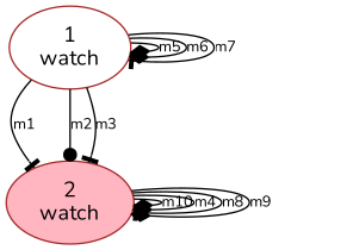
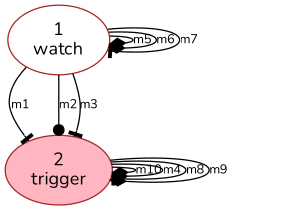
  digraph {
    rankdir=TB
    fontname=Nunito
    node [shape=ellipse style=filled color=brown fontname=Nunito]
    edge [fontsize=10 arrowhead=diamond fontname=Nunito]
    n1 [label="1\nwatch" fillcolor=white]
-   n2 [label="2\nwatch" fillcolor=lightpink]
+   n2 [label="2\ntrigger" fillcolor=lightpink]
    n1 -> n1 [label=m5]
    n1 -> n1 [label=m6]
    n1 -> n1 [label=m7 arrowhead=tee]
    n1 -> n2 [label=m1 arrowhead=tee]
    n1 -> n2 [label=m2 arrowhead=dot]
    n1 -> n2 [label=m3 arrowhead=tee]
    n2 -> n2 [label=m10]
    n2 -> n2 [label=m4]
    n2 -> n2 [label=m8 arrowhead=tee]
    n2 -> n2 [label=m9]
  }
